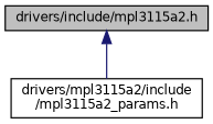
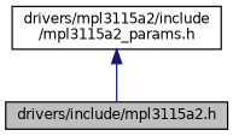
  digraph {
    node [color=black fontname=Helvetica fontsize=10 shape=record style=filled]
    n1 [fillcolor=grey75 fontcolor=black height=0.2 label="drivers/include/mpl3115a2.h" width=0.4]
    n2 [fillcolor=white height=0.2 label="drivers/mpl3115a2/include\l/mpl3115a2_params.h" width=0.4]
-   n1 -> n2 [color=midnightblue dir=back fontname=Helvetica fontsize=10 labelfontname=Helvetica labelfontsize=10 style=solid]
+   n2 -> n1 [color=midnightblue dir=back fontname=Helvetica fontsize=10 labelfontname=Helvetica labelfontsize=10 style=solid]
  }
